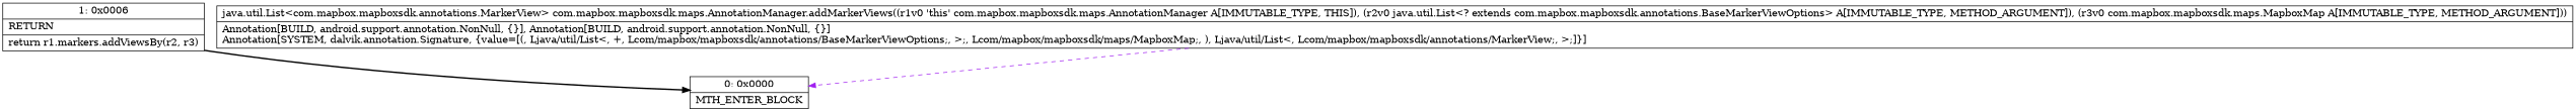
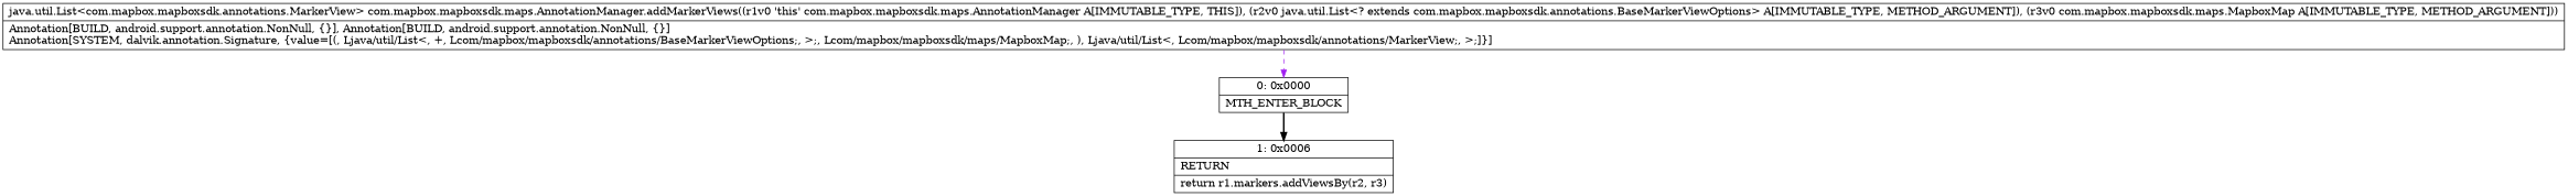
  digraph {
    node [shape=record]
    n1 [label="{0\:\ 0x0000|MTH_ENTER_BLOCK\l}"]
    n2 [label="{1\:\ 0x0006|RETURN\l|return r1.markers.addViewsBy(r2, r3)\l}"]
    n3 [label="{java.util.List\<com.mapbox.mapboxsdk.annotations.MarkerView\> com.mapbox.mapboxsdk.maps.AnnotationManager.addMarkerViews((r1v0 'this' com.mapbox.mapboxsdk.maps.AnnotationManager A[IMMUTABLE_TYPE, THIS]), (r2v0 java.util.List\<? extends com.mapbox.mapboxsdk.annotations.BaseMarkerViewOptions\> A[IMMUTABLE_TYPE, METHOD_ARGUMENT]), (r3v0 com.mapbox.mapboxsdk.maps.MapboxMap A[IMMUTABLE_TYPE, METHOD_ARGUMENT]))  | Annotation[BUILD, android.support.annotation.NonNull, \{\}], Annotation[BUILD, android.support.annotation.NonNull, \{\}]\lAnnotation[SYSTEM, dalvik.annotation.Signature, \{value=[(, Ljava\/util\/List\<, +, Lcom\/mapbox\/mapboxsdk\/annotations\/BaseMarkerViewOptions;, \>;, Lcom\/mapbox\/mapboxsdk\/maps\/MapboxMap;, ), Ljava\/util\/List\<, Lcom\/mapbox\/mapboxsdk\/annotations\/MarkerView;, \>;]\}]\l}"]
-   n2 -> n1 [color=black style=bold]
+   n1 -> n2 [color=black style=bold]
    n3 -> n1 [color=purple style=dashed]
  }
